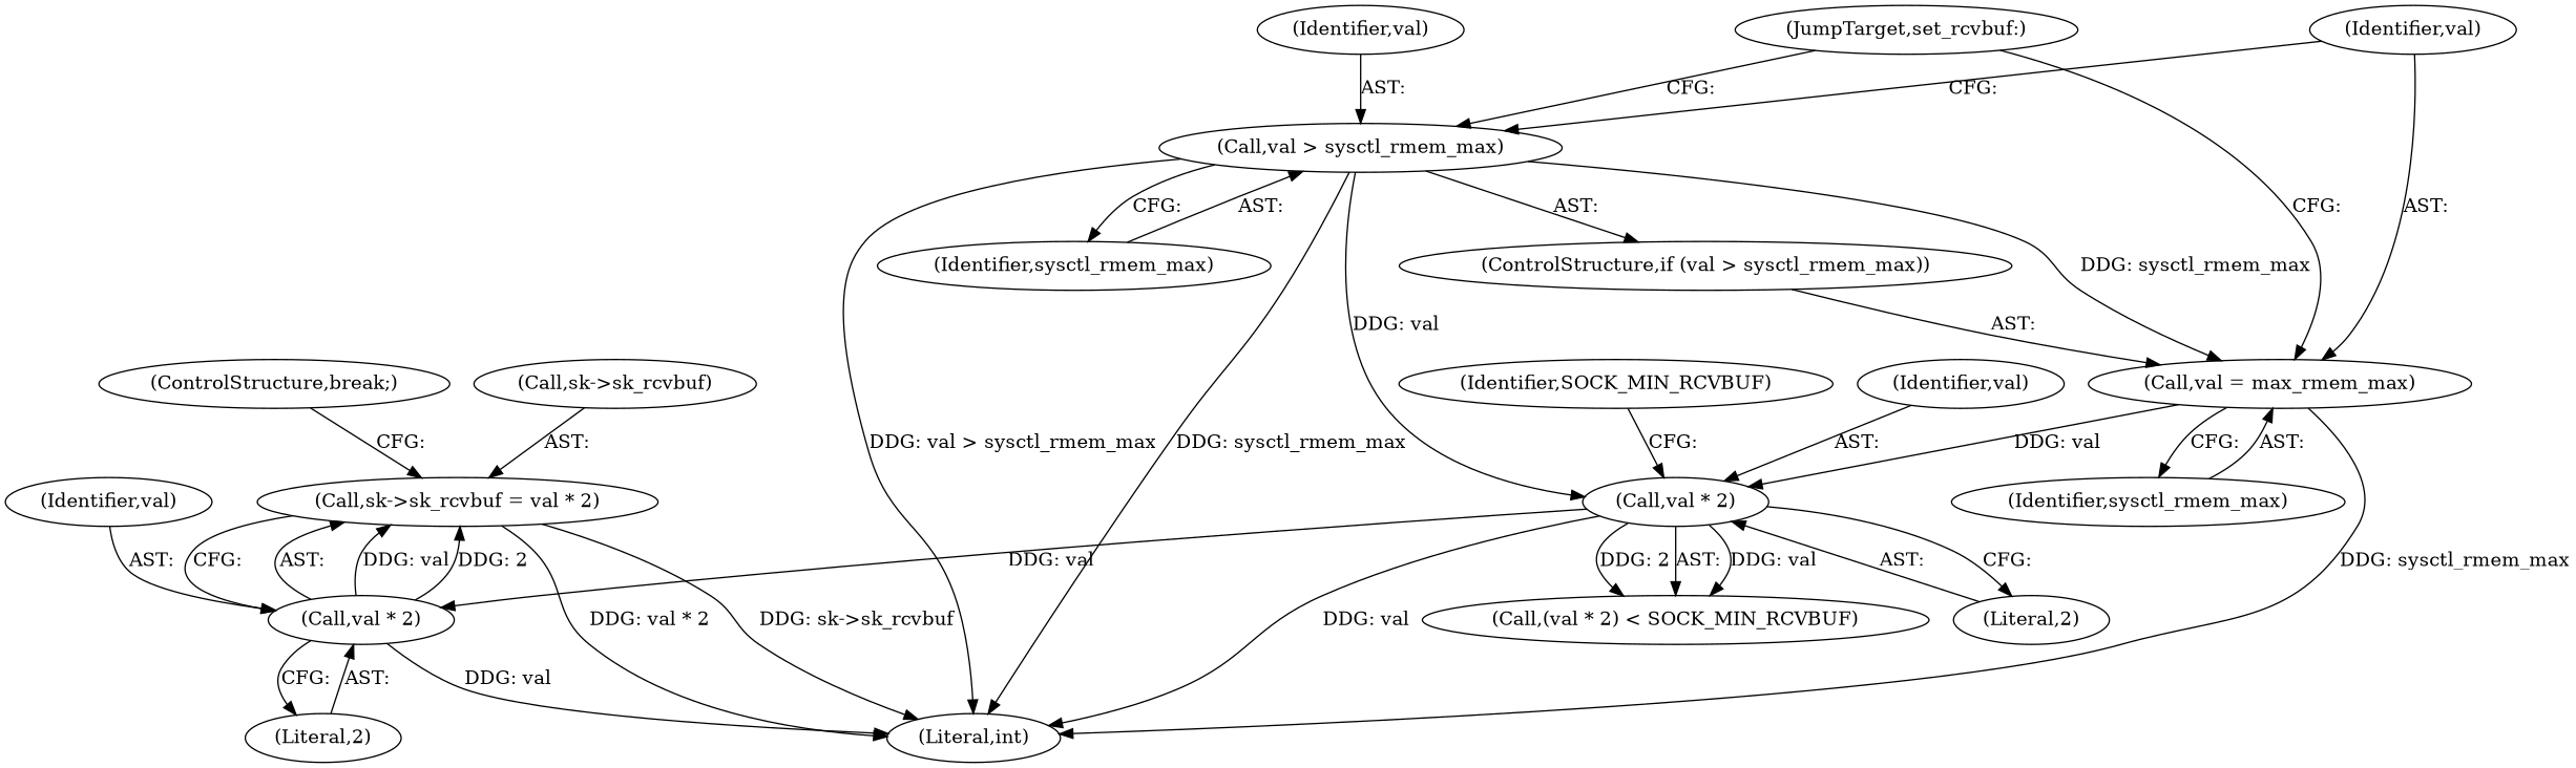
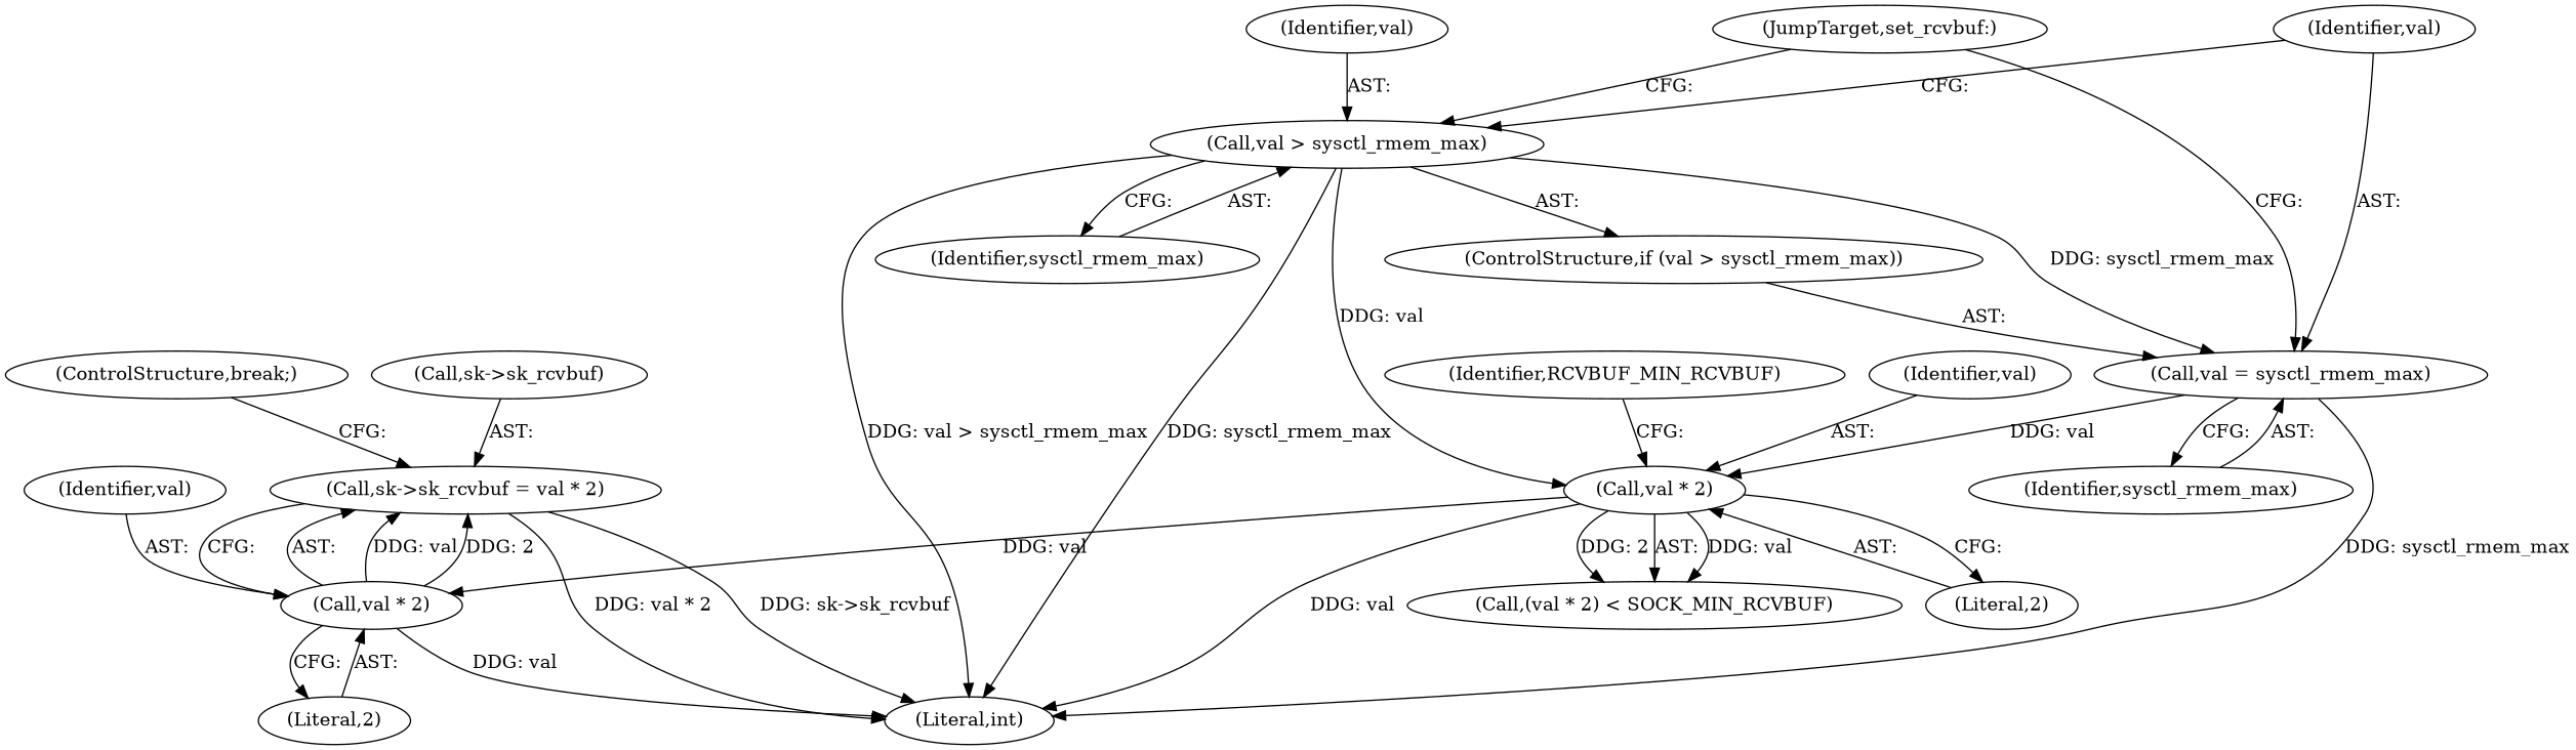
  digraph {
    n1 [label="(Call,sk->sk_rcvbuf = val * 2)"]
    n2 [label="(Call,val * 2)"]
    n3 [label="(Literal,int)"]
    n4 [label="(Literal,2)"]
    n5 [label="(Call,val * 2)"]
    n6 [label="(Call,(val * 2) < SOCK_MIN_RCVBUF)"]
    n7 [label="(Literal,2)"]
    n8 [label="(Call,val > sysctl_rmem_max)"]
-   n9 [label="(Call,val = max_rmem_max)"]
+   n9 [label="(Call,val = sysctl_rmem_max)"]
    n10 [label="(ControlStructure,if (val > sysctl_rmem_max))"]
    n11 [label="(Identifier,sysctl_rmem_max)"]
    n12 [label="(Identifier,sysctl_rmem_max)"]
    n13 [label="(Identifier,val)"]
    n14 [label="(Identifier,val)"]
    n15 [label="(Identifier,val)"]
    n16 [label="(JumpTarget,set_rcvbuf:)"]
    n17 [label="(Identifier,val)"]
    n18 [label="(Call,sk->sk_rcvbuf)"]
-   n19 [label="(Identifier,SOCK_MIN_RCVBUF)"]
+   n19 [label="(Identifier,RCVBUF_MIN_RCVBUF)"]
    n20 [label="(ControlStructure,break;)"]
    n1 -> n2 [label="CFG: "]
    n1 -> n3 [label="DDG: val * 2"]
    n1 -> n3 [label="DDG: sk->sk_rcvbuf"]
    n2 -> n1 [label="AST: "]
    n2 -> n1 [label="DDG: val"]
    n2 -> n1 [label="DDG: 2"]
    n2 -> n3 [label="DDG: val"]
    n2 -> n4 [label="CFG: "]
    n4 -> n2 [label="AST: "]
    n5 -> n2 [label="DDG: val"]
    n5 -> n3 [label="DDG: val"]
    n5 -> n6 [label="AST: "]
    n5 -> n6 [label="DDG: val"]
    n5 -> n6 [label="DDG: 2"]
    n5 -> n7 [label="CFG: "]
    n7 -> n5 [label="AST: "]
    n8 -> n3 [label="DDG: sysctl_rmem_max"]
    n8 -> n3 [label="DDG: val > sysctl_rmem_max"]
    n8 -> n5 [label="DDG: val"]
    n8 -> n9 [label="DDG: sysctl_rmem_max"]
    n8 -> n10 [label="AST: "]
    n8 -> n11 [label="CFG: "]
    n9 -> n3 [label="DDG: sysctl_rmem_max"]
    n9 -> n5 [label="DDG: val"]
    n9 -> n12 [label="CFG: "]
    n10 -> n9 [label="AST: "]
    n11 -> n8 [label="AST: "]
    n12 -> n9 [label="AST: "]
    n13 -> n5 [label="AST: "]
    n14 -> n8 [label="CFG: "]
    n14 -> n9 [label="AST: "]
    n15 -> n2 [label="AST: "]
    n16 -> n8 [label="CFG: "]
    n16 -> n9 [label="CFG: "]
    n17 -> n8 [label="AST: "]
    n18 -> n1 [label="AST: "]
    n19 -> n5 [label="CFG: "]
    n20 -> n1 [label="CFG: "]
  }
